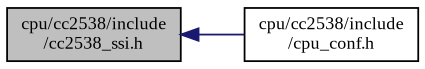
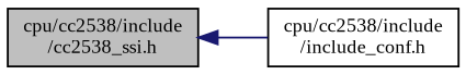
  digraph {
    rankdir=LR
    fontname="Liberation Serif"
    node [color=black fontname="Liberation Serif" fontsize=10 shape=record style=filled]
    n1 [fillcolor=grey75 fontcolor=black height=0.2 label="cpu/cc2538/include\l/cc2538_ssi.h" width=0.4]
-   n2 [fillcolor=white height=0.2 label="cpu/cc2538/include\l/cpu_conf.h" width=0.4]
+   n2 [fillcolor=white height=0.2 label="cpu/cc2538/include\l/include_conf.h" width=0.4]
    n1 -> n2 [color=midnightblue dir=back fontname="Liberation Serif" fontsize=10 labelfontname=Helvetica labelfontsize=10 style=solid]
  }
